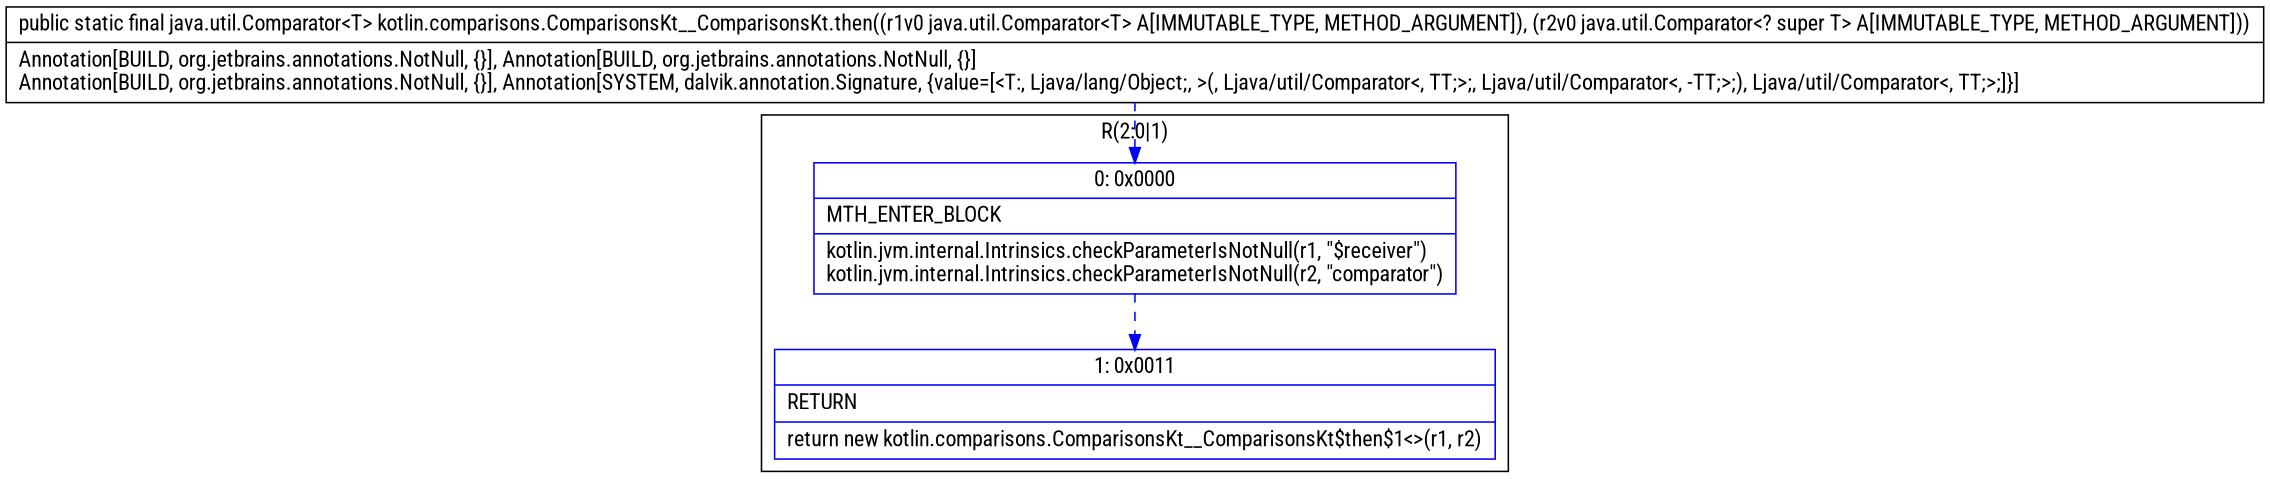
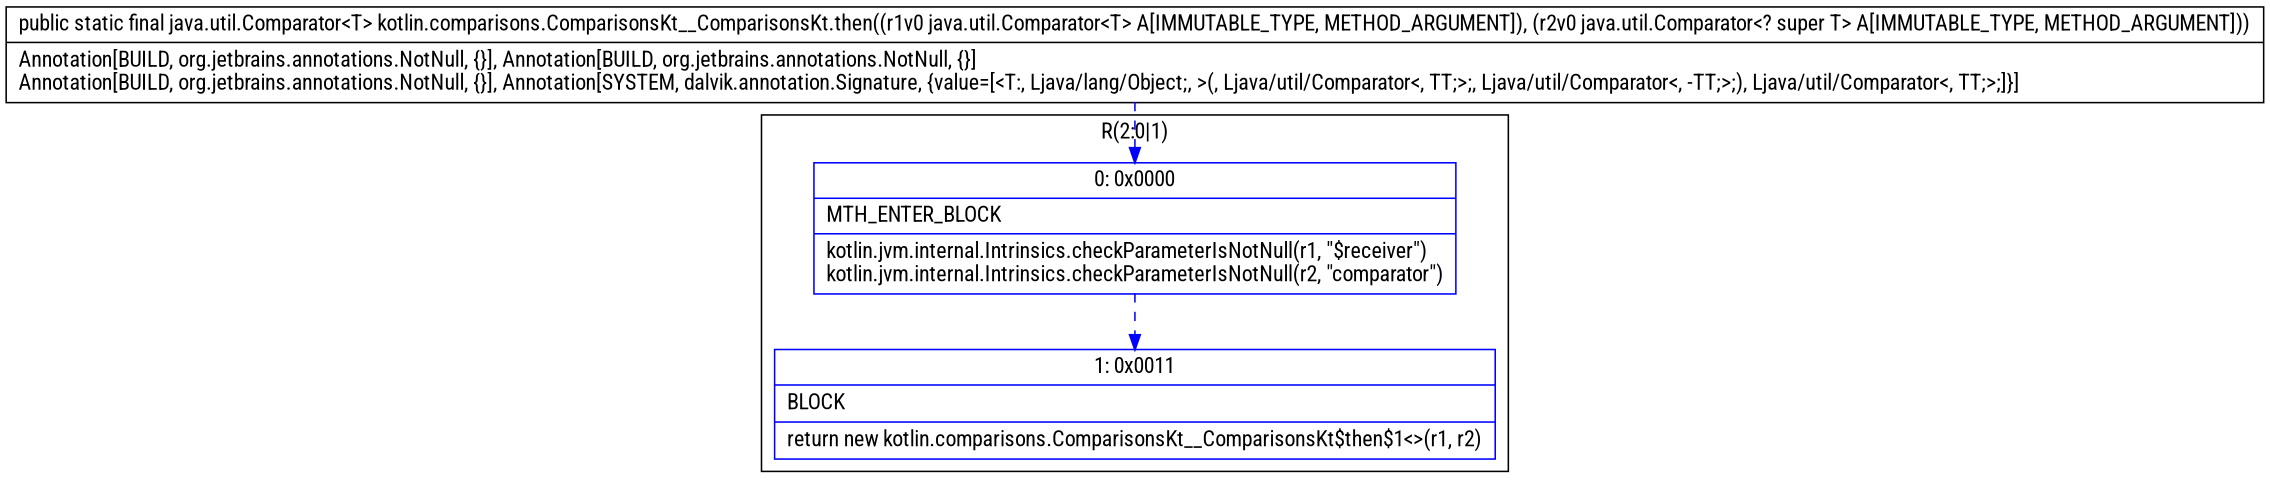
  digraph {
    fontname="Roboto Condensed"
    node [color=blue shape=record fontname="Roboto Condensed"]
    edge [color=blue style=dashed fontname="Roboto Condensed"]
    n1 [label="{0\:\ 0x0000|MTH_ENTER_BLOCK\l|kotlin.jvm.internal.Intrinsics.checkParameterIsNotNull(r1, \"$receiver\")\lkotlin.jvm.internal.Intrinsics.checkParameterIsNotNull(r2, \"comparator\")\l}"]
-   n2 [label="{1\:\ 0x0011|RETURN\l|return new kotlin.comparisons.ComparisonsKt__ComparisonsKt$then$1\<\>(r1, r2)\l}"]
+   n2 [label="{1\:\ 0x0011|BLOCK\l|return new kotlin.comparisons.ComparisonsKt__ComparisonsKt$then$1\<\>(r1, r2)\l}"]
    n3 [label="{public static final java.util.Comparator\<T\> kotlin.comparisons.ComparisonsKt__ComparisonsKt.then((r1v0 java.util.Comparator\<T\> A[IMMUTABLE_TYPE, METHOD_ARGUMENT]), (r2v0 java.util.Comparator\<? super T\> A[IMMUTABLE_TYPE, METHOD_ARGUMENT]))  | Annotation[BUILD, org.jetbrains.annotations.NotNull, \{\}], Annotation[BUILD, org.jetbrains.annotations.NotNull, \{\}]\lAnnotation[BUILD, org.jetbrains.annotations.NotNull, \{\}], Annotation[SYSTEM, dalvik.annotation.Signature, \{value=[\<T:, Ljava\/lang\/Object;, \>(, Ljava\/util\/Comparator\<, TT;\>;, Ljava\/util\/Comparator\<, \-TT;\>;), Ljava\/util\/Comparator\<, TT;\>;]\}]\l}" color=""]
    subgraph cluster_1 {
      label="R(2:0|1)"
      n1
      n2
    }
    n1 -> n2
    n3 -> n1
  }
